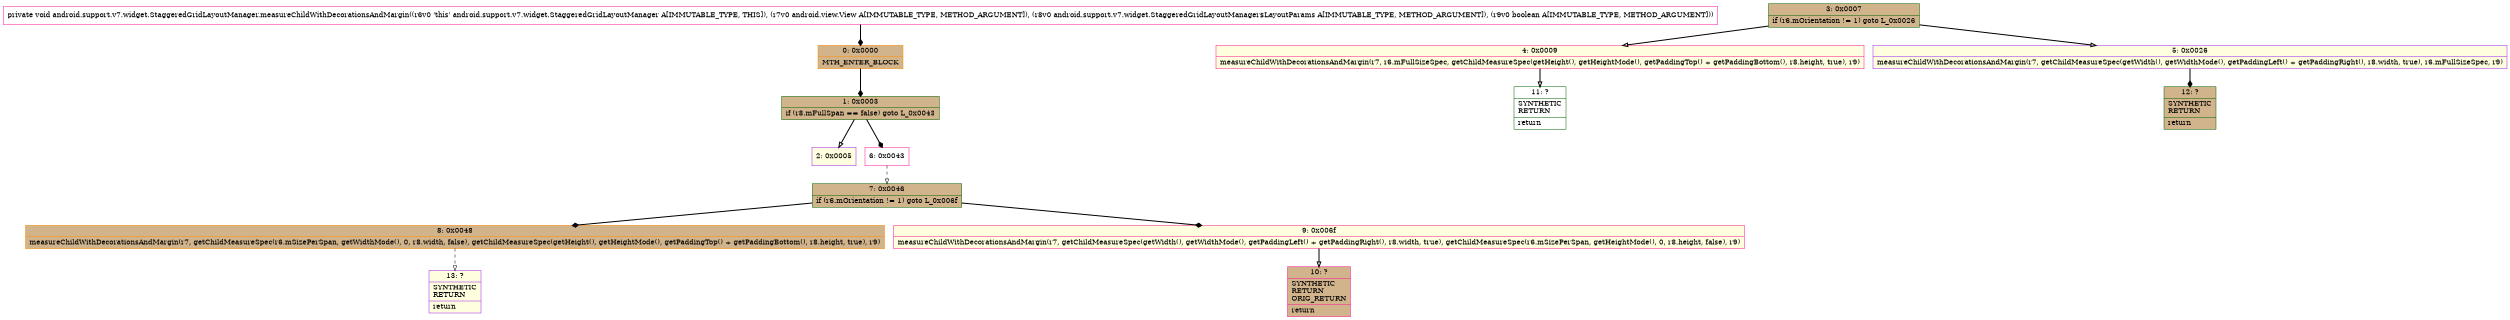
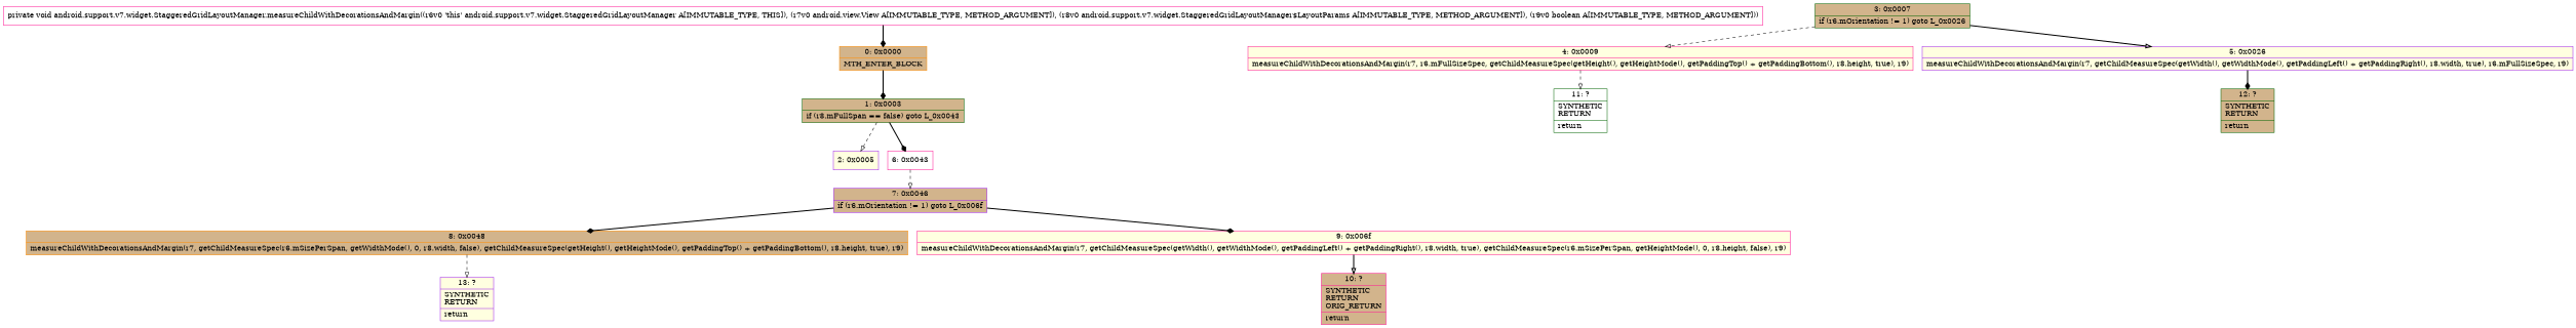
  digraph {
    node [color=deeppink fillcolor=tan shape=record style=filled]
    edge [arrowhead=onormal style=bold]
    n1 [color=darkorange label="{0\:\ 0x0000|MTH_ENTER_BLOCK\l}"]
    n2 [color=darkgreen label="{1\:\ 0x0003|if (r8.mFullSpan == false) goto L_0x0043\l}"]
    n3 [color=purple fillcolor=lightyellow label="{2\:\ 0x0005}"]
    n4 [fillcolor=white label="{6\:\ 0x0043}"]
-   n5 [color=darkgreen label="{7\:\ 0x0046|if (r6.mOrientation != 1) goto L_0x006f\l}"]
+   n5 [color=purple label="{7\:\ 0x0046|if (r6.mOrientation != 1) goto L_0x006f\l}"]
    n6 [color=darkgreen label="{3\:\ 0x0007|if (r6.mOrientation != 1) goto L_0x0026\l}"]
    n7 [fillcolor=lightyellow label="{4\:\ 0x0009|measureChildWithDecorationsAndMargin(r7, r6.mFullSizeSpec, getChildMeasureSpec(getHeight(), getHeightMode(), getPaddingTop() + getPaddingBottom(), r8.height, true), r9)\l}"]
    n8 [color=purple fillcolor=lightyellow label="{5\:\ 0x0026|measureChildWithDecorationsAndMargin(r7, getChildMeasureSpec(getWidth(), getWidthMode(), getPaddingLeft() + getPaddingRight(), r8.width, true), r6.mFullSizeSpec, r9)\l}"]
    n9 [color=darkgreen fillcolor=white label="{11\:\ ?|SYNTHETIC\lRETURN\l|return\l}"]
    n10 [color=darkgreen label="{12\:\ ?|SYNTHETIC\lRETURN\l|return\l}"]
    n11 [color=darkorange label="{8\:\ 0x0048|measureChildWithDecorationsAndMargin(r7, getChildMeasureSpec(r6.mSizePerSpan, getWidthMode(), 0, r8.width, false), getChildMeasureSpec(getHeight(), getHeightMode(), getPaddingTop() + getPaddingBottom(), r8.height, true), r9)\l}"]
    n12 [fillcolor=lightyellow label="{9\:\ 0x006f|measureChildWithDecorationsAndMargin(r7, getChildMeasureSpec(getWidth(), getWidthMode(), getPaddingLeft() + getPaddingRight(), r8.width, true), getChildMeasureSpec(r6.mSizePerSpan, getHeightMode(), 0, r8.height, false), r9)\l}"]
    n13 [color=purple fillcolor=lightyellow label="{13\:\ ?|SYNTHETIC\lRETURN\l|return\l}"]
    n14 [label="{10\:\ ?|SYNTHETIC\lRETURN\lORIG_RETURN\l|return\l}"]
    n15 [fillcolor=white label="{private void android.support.v7.widget.StaggeredGridLayoutManager.measureChildWithDecorationsAndMargin((r6v0 'this' android.support.v7.widget.StaggeredGridLayoutManager A[IMMUTABLE_TYPE, THIS]), (r7v0 android.view.View A[IMMUTABLE_TYPE, METHOD_ARGUMENT]), (r8v0 android.support.v7.widget.StaggeredGridLayoutManager$LayoutParams A[IMMUTABLE_TYPE, METHOD_ARGUMENT]), (r9v0 boolean A[IMMUTABLE_TYPE, METHOD_ARGUMENT])) }"]
    n1 -> n2 [arrowhead=diamond]
-   n2 -> n3
+   n2 -> n3 [style=dashed]
    n2 -> n4 [arrowhead=diamond]
    n4 -> n5 [style=dashed]
    n5 -> n11 [arrowhead=diamond]
    n5 -> n12 [arrowhead=diamond]
-   n6 -> n7
+   n6 -> n7 [style=dashed]
    n6 -> n8
-   n7 -> n9
+   n7 -> n9 [style=dashed]
    n8 -> n10 [arrowhead=diamond]
    n11 -> n13 [style=dashed]
    n12 -> n14
    n15 -> n1 [arrowhead=diamond]
  }
